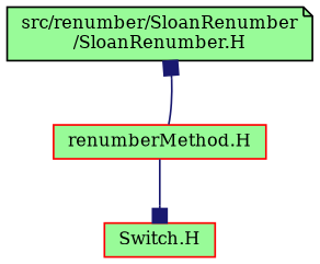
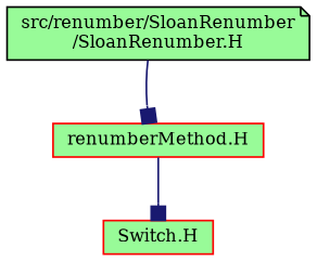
  digraph {
    fontname="DejaVu Serif"
    node [color=red fillcolor=palegreen fontname="DejaVu Serif" fontsize=10 shape=box style=filled]
    edge [arrowhead=box color=midnightblue fontname="DejaVu Serif" fontsize=10 labelfontname=Helvetica labelfontsize=10 style=solid]
    n1 [color=black fontcolor=black height=0.2 label="src/renumber/SloanRenumber\l/SloanRenumber.H" shape=note width=0.4]
    n2 [height=0.2 label="renumberMethod.H" width=0.4]
    n3 [height=0.2 label="Switch.H" width=0.4]
-   n2 -> n1
+   n1 -> n2
    n2 -> n3
  }
